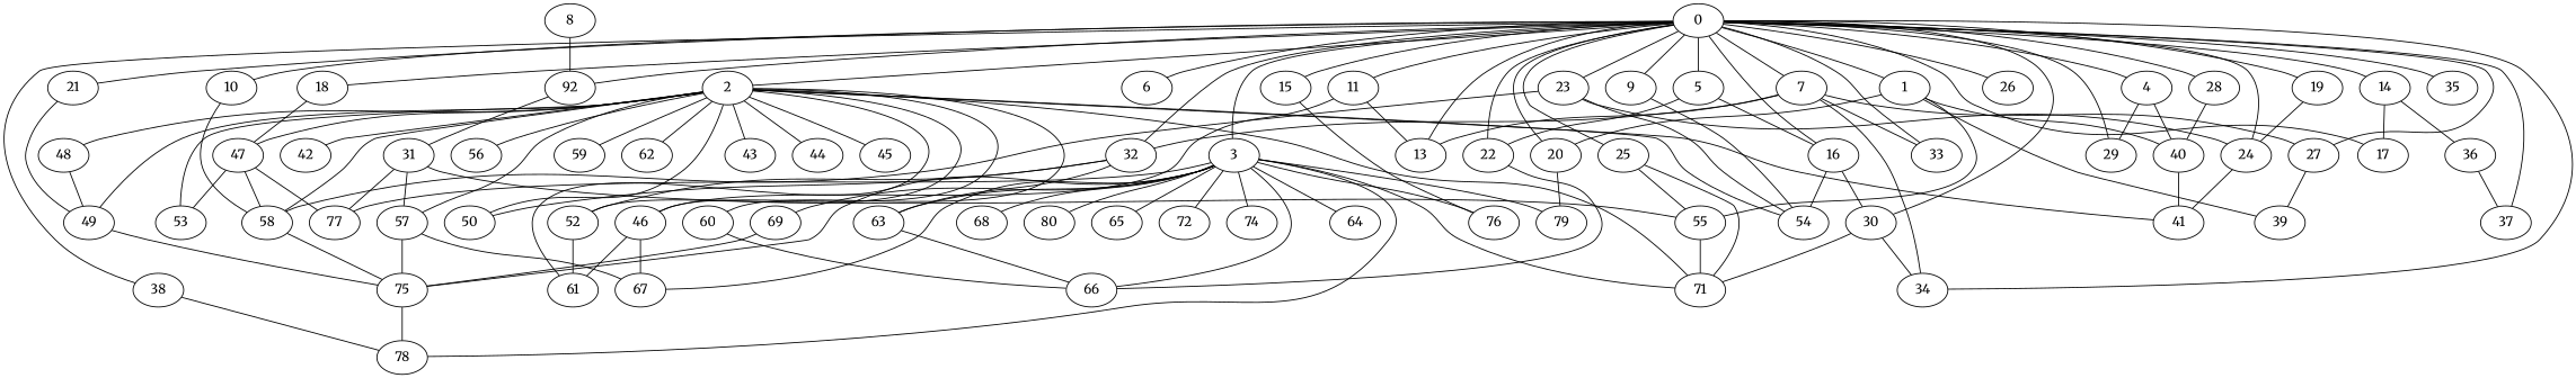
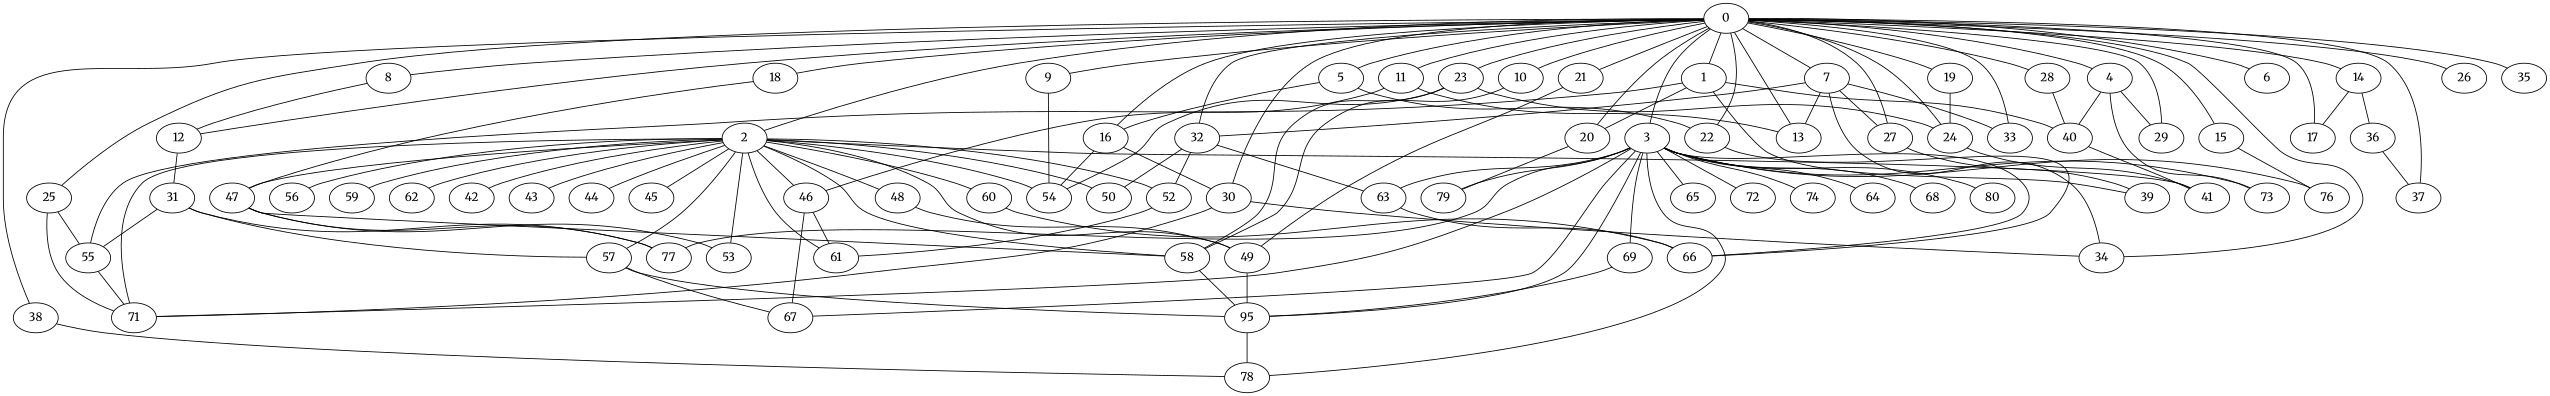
  graph {
    fontname=Merriweather
    node [fontname=Merriweather]
    edge [fontname=Merriweather]
    0
    1
    2
    3
    4
    5
    6
    7
    8
    9
    10
    11
-   12 [label=92]
+   12
    13
    14
    15
    16
    17
    18
    19
    20
    21
    22
    23
    24
    25
    26
    27
    28
    29
    30
    32
    33
    34
    35
    37
    38
    40
    39
    55
    41
    42
    43
    44
    45
    46
    47
    48
    49
    50
    52
    53
    54
    56
    57
    58
    59
    60
    61
    62
    71
    64
    66
    67
    68
    69
    n67 [label=80]
    65
    72
+   73
    74
    76
    77
    78
    79
-   75
+   75 [label=95]
    63
    31
    36
    0 -- 1
    0 -- 2
    0 -- 3
    0 -- 4
    0 -- 5
    0 -- 6
    0 -- 7
+   0 -- 8
    0 -- 9
    0 -- 10
    0 -- 11
    0 -- 12
    0 -- 13
    0 -- 14
    0 -- 15
    0 -- 16
    0 -- 17
    0 -- 18
    0 -- 19
    0 -- 20
    0 -- 21
    0 -- 22
    0 -- 23
    0 -- 24
    0 -- 25
    0 -- 26
    0 -- 27
    0 -- 28
    0 -- 29
    0 -- 30
    0 -- 32
    0 -- 33
    0 -- 34
    0 -- 35
    0 -- 37
    0 -- 38
    1 -- 20
    1 -- 40
    1 -- 39
    1 -- 55
    2 -- 41
    2 -- 42
    2 -- 43
    2 -- 44
    2 -- 45
    2 -- 46
    2 -- 47
    2 -- 48
    2 -- 49
    2 -- 50
    2 -- 52
    2 -- 53
    2 -- 54
    2 -- 56
    2 -- 57
    2 -- 58
    2 -- 59
    2 -- 60
    2 -- 61
    2 -- 62
    2 -- 71
    3 -- 71
    3 -- 64
    3 -- 66
    3 -- 67
    3 -- 68
    3 -- 69
    3 -- n67
    3 -- 65
    3 -- 72
+   3 -- 73
    3 -- 74
    3 -- 76
    3 -- 77
    3 -- 78
    3 -- 79
    3 -- 75
    3 -- 63
    4 -- 29
    4 -- 40
+   4 -- 73
    5 -- 16
    5 -- 22
    7 -- 13
    7 -- 27
    7 -- 32
    7 -- 33
    7 -- 34
    8 -- 12
    9 -- 54
    10 -- 58
    11 -- 13
    11 -- 46
    12 -- 31
    14 -- 17
    14 -- 36
    15 -- 76
    16 -- 30
    16 -- 54
    18 -- 47
    19 -- 24
    20 -- 79
    21 -- 49
    22 -- 66
    23 -- 24
    23 -- 54
    23 -- 58
    24 -- 41
    25 -- 55
    25 -- 71
    27 -- 39
    28 -- 40
    30 -- 34
    30 -- 71
    32 -- 50
    32 -- 52
    32 -- 63
    38 -- 78
    40 -- 41
    55 -- 71
    46 -- 61
    46 -- 67
    47 -- 53
    47 -- 58
    47 -- 77
    48 -- 49
    49 -- 75
    52 -- 61
    57 -- 67
    57 -- 75
    58 -- 75
    60 -- 66
    69 -- 75
    75 -- 78
    63 -- 66
    31 -- 55
    31 -- 57
    31 -- 77
    36 -- 37
  }
